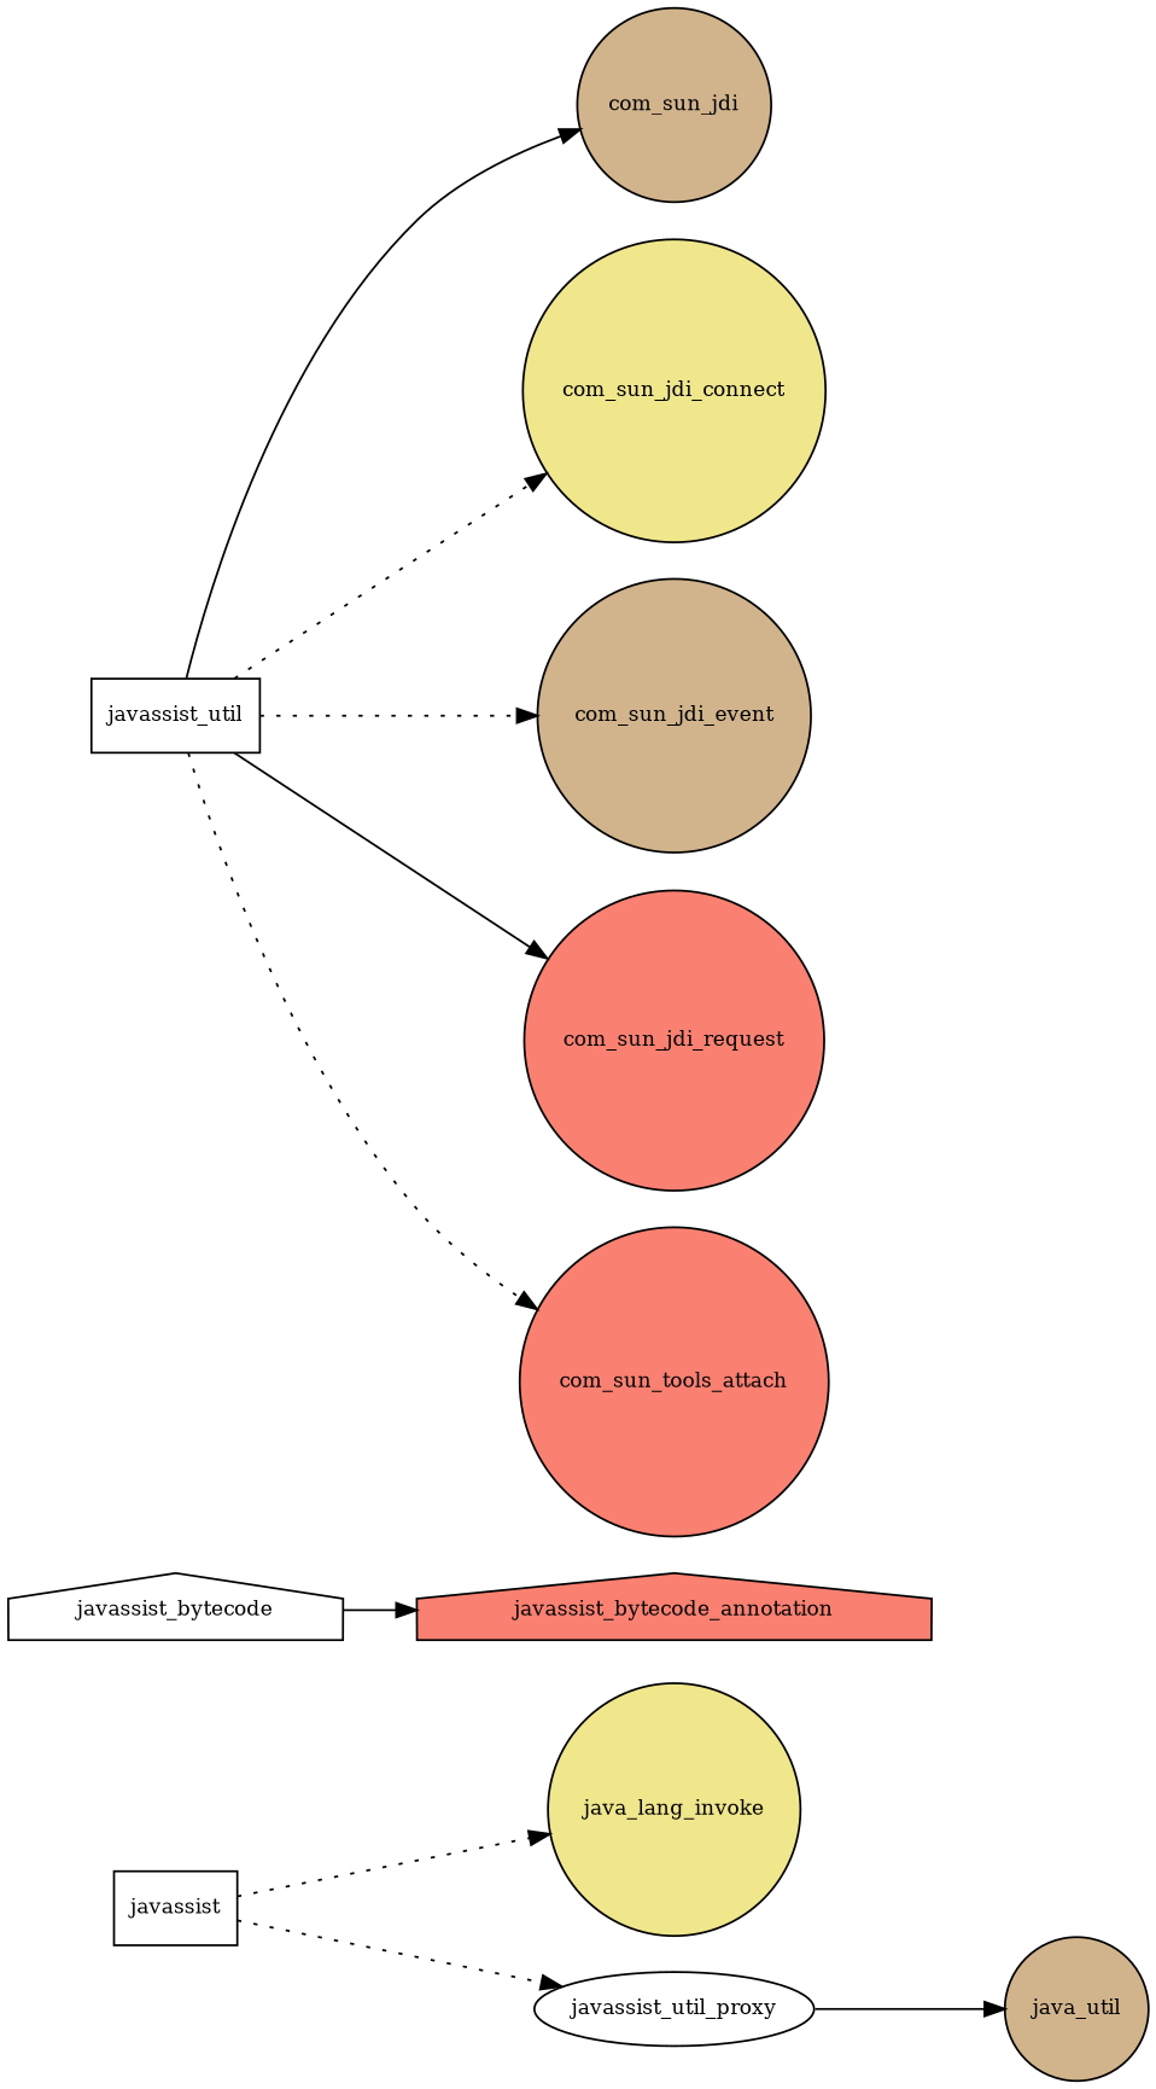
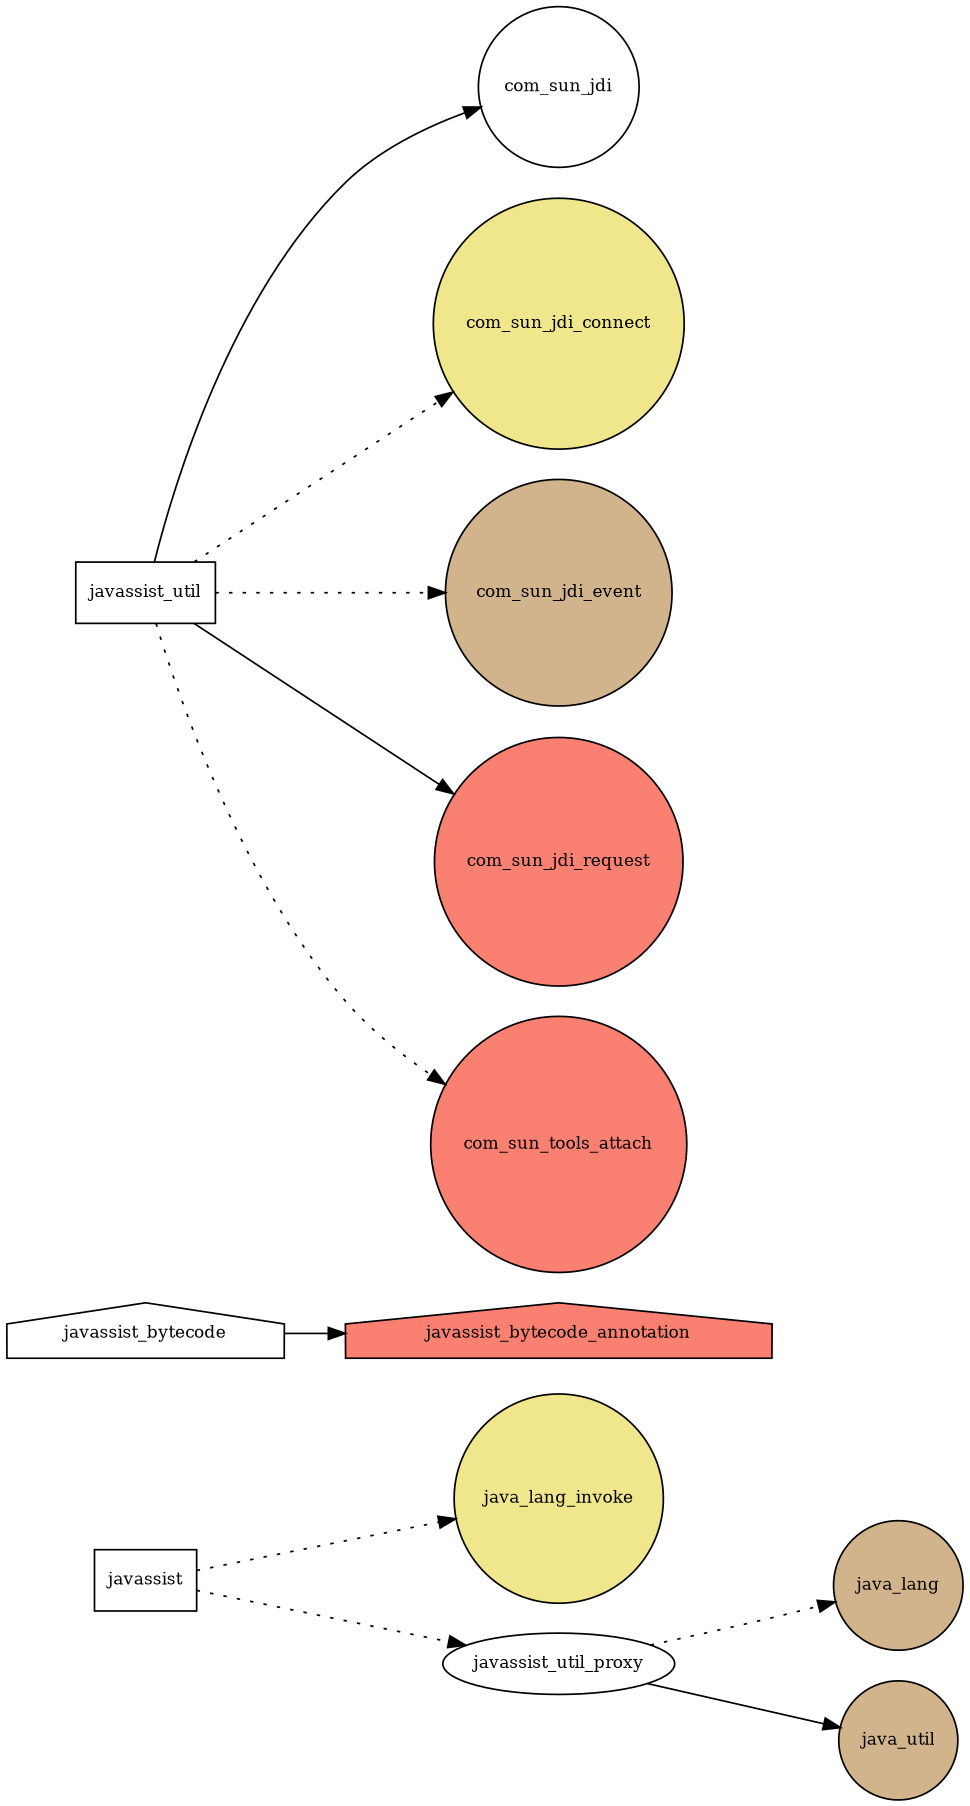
  digraph {
    rankdir=LR
    node [fillcolor=white fontsize=10.0 shape=circle style=filled]
    edge [style=dotted]
    javassist [shape=box]
    java_lang_invoke [fillcolor=khaki]
    javassist_util_proxy [shape=ellipse]
+   java_lang [fillcolor=tan]
    java_util [fillcolor=tan]
    javassist_bytecode [shape=house]
    javassist_bytecode_annotation [fillcolor=salmon shape=house]
    javassist_util [shape=box]
-   com_sun_jdi [fillcolor=tan]
+   com_sun_jdi
    com_sun_jdi_connect [fillcolor=khaki]
    com_sun_jdi_event [fillcolor=tan]
    com_sun_jdi_request [fillcolor=salmon]
    com_sun_tools_attach [fillcolor=salmon]
    javassist -> java_lang_invoke
    javassist -> javassist_util_proxy
+   javassist_util_proxy -> java_lang
    javassist_util_proxy -> java_util [style=solid]
    javassist_bytecode -> javassist_bytecode_annotation [style=solid]
    javassist_util -> com_sun_jdi [style=solid]
    javassist_util -> com_sun_jdi_connect
    javassist_util -> com_sun_jdi_event
    javassist_util -> com_sun_jdi_request [style=solid]
    javassist_util -> com_sun_tools_attach
  }
